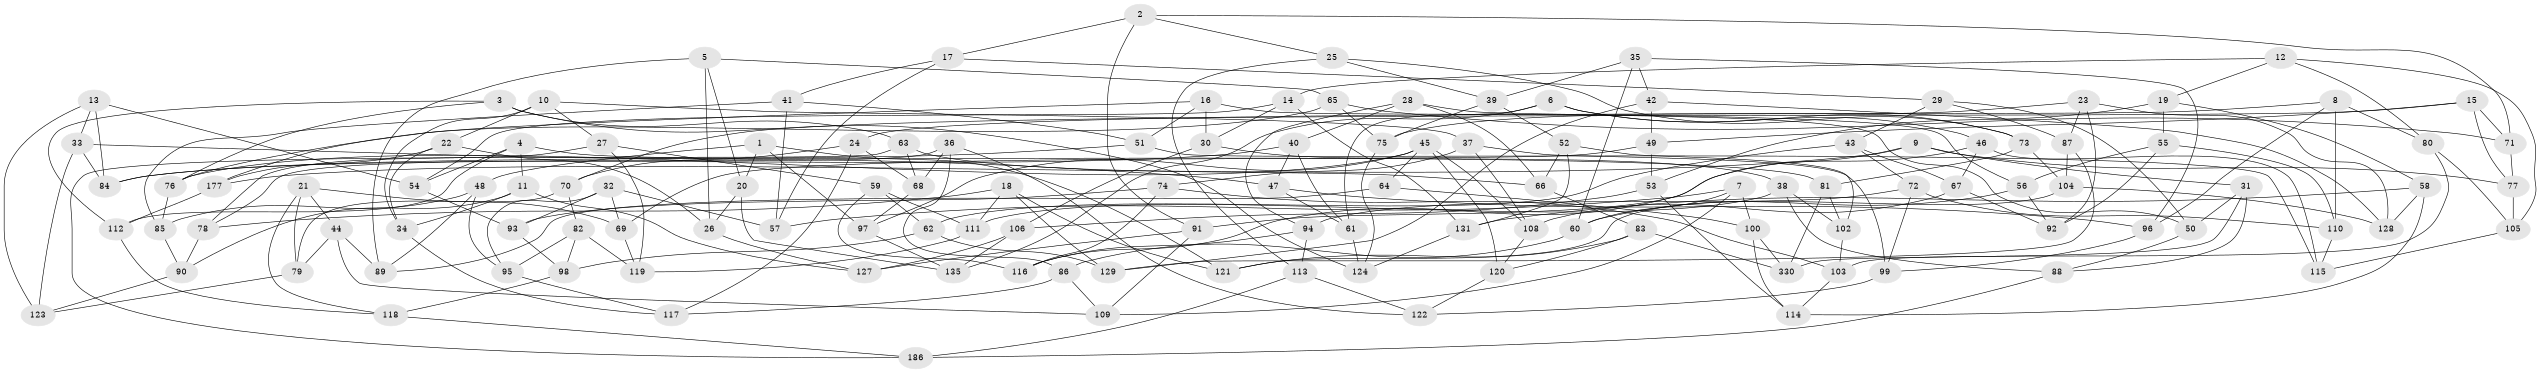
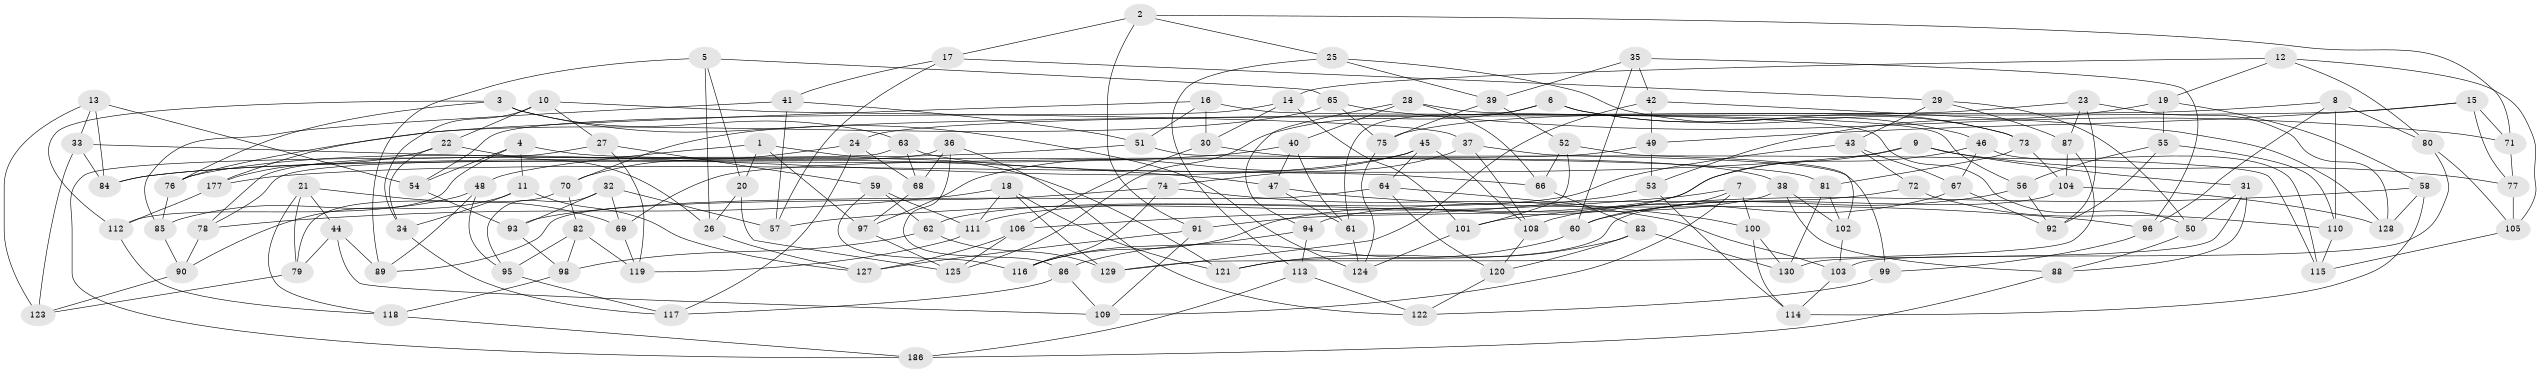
  graph {
    fontname="DejaVu Serif"
    node [color=gray90 fontname="DejaVu Serif" style=filled]
    edge [fontname="DejaVu Serif"]
    1
    20
    48
    97
    121
    26
-   125 [label=135]
+   125
    89
    95
    85
    2
    17
    25
    71
    91
    57
    29
    41
    73
    39
    113
    77
    109
    127
    3
    63
    76
    112
    124
    68
    66
    n32 [label=186]
    118
    4
    11
    54
    81
    34
    90
    93
-   130 [label=330]
+   130
    102
    5
    65
    75
    6
    46
    61
    67
    115
    104
    7
    60
    100
    86
    114
    8
    24
    80
    96
    110
    70
    117
    105
    103
    99
    9
    31
    n69 [label=177]
    116
    50
    88
    10
    22
    27
    37
    78
    59
    119
    74
    108
    123
    12
    14
    19
    30
-   101 [label=131]
+   101
    53
    55
    58
    13
    33
    84
    47
    38
    106
    15
    49
    69
    79
    82
    16
    51
    87
    43
    18
    111
    129
    92
    56
    128
    21
    44
    23
    52
    122
    62
    28
    40
    94
    83
    72
    32
    98
    35
    42
    36
    120
    45
    64
    1 -- 20
    1 -- 48
    1 -- 97
    1 -- 121
    20 -- 26
    20 -- 125
    48 -- 89
    48 -- 95
    48 -- 85
    97 -- 125
    26 -- 127
    95 -- 117
    85 -- 90
    2 -- 17
    2 -- 25
    2 -- 71
    2 -- 91
    17 -- 57
    17 -- 29
    17 -- 41
    25 -- 73
    25 -- 39
    25 -- 113
    71 -- 77
    91 -- 109
    91 -- 127
    29 -- 50
    29 -- 87
    29 -- 43
    41 -- 85
    41 -- 57
    41 -- 51
    73 -- 81
    73 -- 104
    39 -- 75
    39 -- 52
    113 -- n32
    113 -- 122
    77 -- 105
    3 -- 63
    3 -- 76
    3 -- 112
    3 -- 124
    63 -- 68
    63 -- 66
    63 -- n32
    76 -- 85
    112 -- 118
    68 -- 97
    66 -- 83
    118 -- n32
    4 -- 112
    4 -- 11
    4 -- 54
    4 -- 81
    11 -- 127
    11 -- 34
    11 -- 90
    54 -- 93
    81 -- 130
    81 -- 102
    34 -- 117
    90 -- 123
    93 -- 98
    102 -- 103
    5 -- 20
    5 -- 26
    5 -- 89
    5 -- 65
    65 -- 71
    65 -- 76
    65 -- 75
    75 -- 124
    6 -- 125
    6 -- 73
    6 -- 46
    6 -- 61
    46 -- 91
    46 -- 67
    46 -- 115
    61 -- 124
    67 -- 108
    67 -- 92
    104 -- 121
    104 -- 128
    7 -- 57
    7 -- 109
    7 -- 60
    7 -- 100
    60 -- 86
    100 -- 130
    100 -- 114
    86 -- 109
    86 -- 117
    8 -- 24
    8 -- 80
    8 -- 96
    8 -- 110
    24 -- 68
    24 -- 70
    24 -- 117
    80 -- 105
    80 -- 103
    96 -- 99
    110 -- 115
    70 -- 79
    70 -- 82
    105 -- 115
    103 -- 114
    99 -- 122
    9 -- 77
    9 -- 31
    9 -- n69
    9 -- 116
    31 -- 130
    31 -- 50
    31 -- 88
    n69 -- 112
    50 -- 88
    88 -- n32
    10 -- 34
    10 -- 22
    10 -- 27
    10 -- 37
    22 -- 26
    22 -- 34
    22 -- n69
    27 -- 78
    27 -- 59
    27 -- 119
    37 -- 99
    37 -- 74
    37 -- 108
    78 -- 90
    59 -- 116
    59 -- 111
    59 -- 62
    74 -- 93
    74 -- 103
    74 -- 116
    108 -- 120
    12 -- 80
    12 -- 105
    12 -- 14
    12 -- 19
    14 -- 54
    14 -- 30
    14 -- 101
    19 -- 53
    19 -- 55
    19 -- 58
    30 -- 38
    30 -- 106
    101 -- 124
    53 -- 114
    53 -- 106
    55 -- 110
    55 -- 92
    55 -- 56
    58 -- 114
    58 -- 101
    58 -- 128
    13 -- 54
    13 -- 123
    13 -- 33
    13 -- 84
    33 -- 123
    33 -- 84
    33 -- 47
    47 -- 61
    47 -- 96
    38 -- 102
    38 -- 88
    38 -- 111
    106 -- 125
    106 -- 127
    15 -- 71
    15 -- 77
    15 -- 70
    15 -- 49
    49 -- 53
    49 -- 69
    69 -- 119
    79 -- 123
    82 -- 95
    82 -- 119
    82 -- 98
    16 -- n69
    16 -- 50
    16 -- 30
    16 -- 51
    51 -- 115
    51 -- 84
    87 -- 104
    87 -- 129
    43 -- 67
    43 -- 62
    43 -- 72
    18 -- 121
    18 -- 78
    18 -- 111
    18 -- 129
    111 -- 119
    56 -- 60
    56 -- 92
    21 -- 118
    21 -- 69
    21 -- 79
    21 -- 44
    44 -- 89
    44 -- 109
    44 -- 79
    23 -- 75
    23 -- 87
    23 -- 92
    23 -- 128
    52 -- 66
    52 -- 102
    52 -- 101
    62 -- 129
    62 -- 98
    28 -- 66
    28 -- 56
    28 -- 40
    28 -- 94
    40 -- 61
    40 -- 84
    40 -- 47
    94 -- 113
    94 -- 116
    83 -- 121
    83 -- 130
    83 -- 120
    72 -- 110
-   72 -- 99
    72 -- 94
    32 -- 95
    32 -- 57
    32 -- 93
    32 -- 69
    98 -- 118
    35 -- 39
    35 -- 60
    35 -- 96
    35 -- 42
    42 -- 49
    42 -- 129
    42 -- 128
    36 -- 68
    36 -- 86
    36 -- 78
    36 -- 122
    120 -- 122
    45 -- 97
    45 -- 76
    45 -- 108
    45 -- 64
    64 -- 89
    64 -- 100
-   45 -- 120
+   64 -- 120
  }
